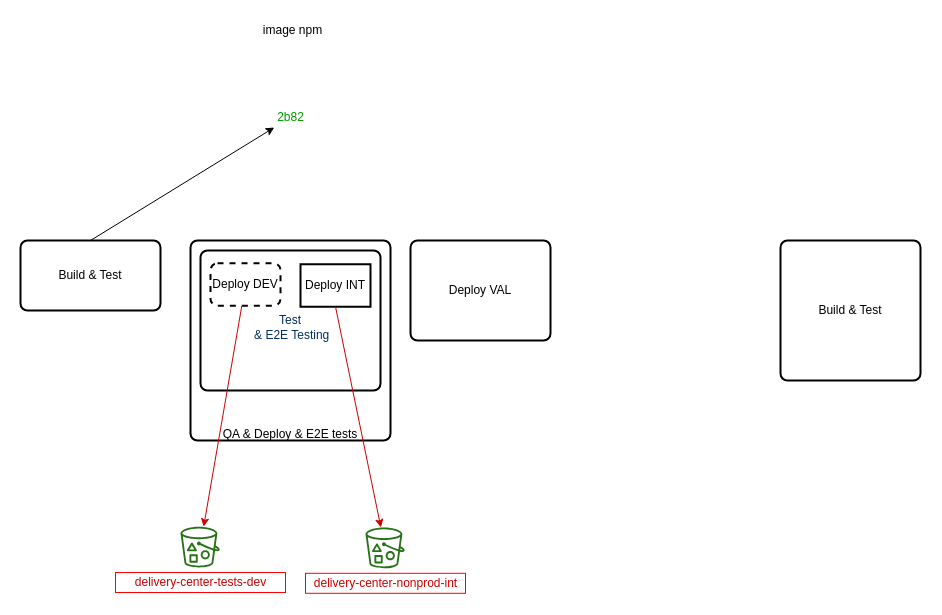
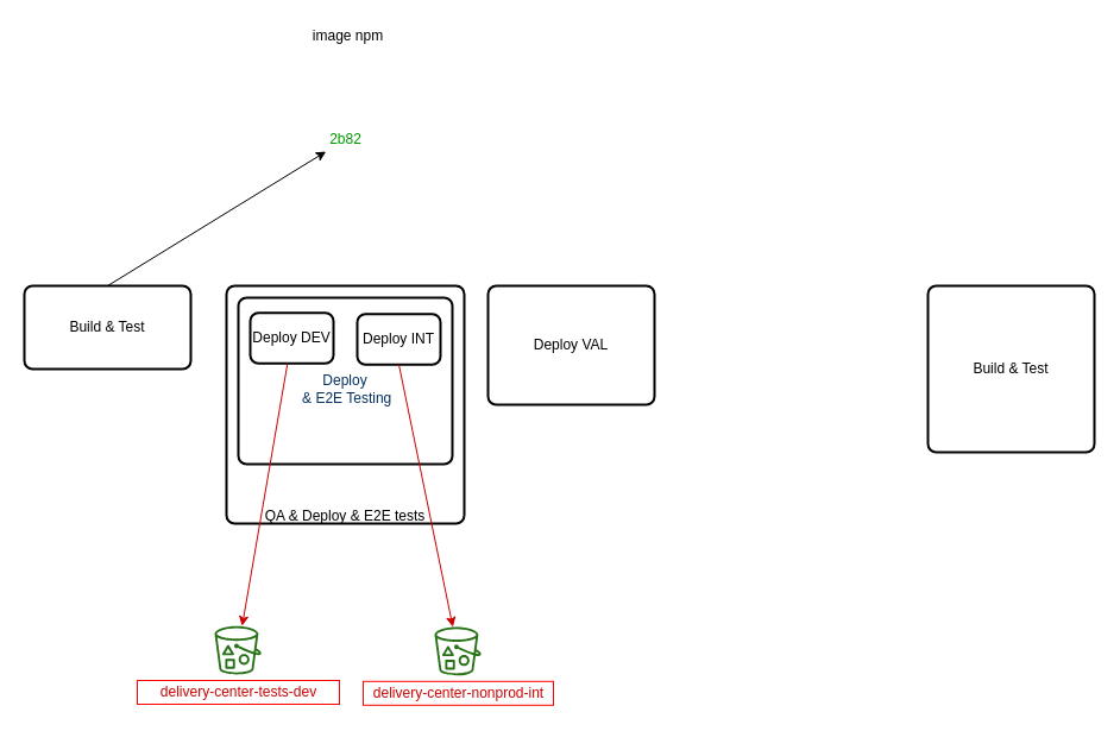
  <mxCell id="0" />
  <mxCell id="1" parent="0" />
  <mxCell id="2" value="Build &amp;amp; Test" style="rounded=1;whiteSpace=wrap;html=1;absoluteArcSize=1;arcSize=14;strokeWidth=2;" parent="1" vertex="1"><mxGeometry x="20" y="240" width="140" height="70" as="geometry" /></mxCell>
  <mxCell id="3" value="&lt;br&gt;&lt;br&gt;&lt;br&gt;&lt;br&gt;&lt;br&gt;&lt;br&gt;&lt;br&gt;&lt;br&gt;&lt;br&gt;&lt;br&gt;&lt;br&gt;&lt;br&gt;&lt;br&gt;QA &amp;amp; Deploy &amp;amp; E2E tests&lt;br&gt;" style="rounded=1;whiteSpace=wrap;html=1;absoluteArcSize=1;arcSize=14;strokeWidth=2;align=center;" parent="1" vertex="1"><mxGeometry x="190" y="240" width="200" height="200" as="geometry" /></mxCell>
  <mxCell id="4" value="Deploy VAL" style="rounded=1;whiteSpace=wrap;html=1;absoluteArcSize=1;arcSize=14;strokeWidth=2;" parent="1" vertex="1"><mxGeometry x="410" y="240" width="140" height="100" as="geometry" /></mxCell>
  <mxCell id="5" value="Build &amp;amp; Test" style="rounded=1;whiteSpace=wrap;html=1;absoluteArcSize=1;arcSize=14;strokeWidth=2;" parent="1" vertex="1"><mxGeometry x="780" y="240" width="140" height="140" as="geometry" /></mxCell>
  <mxCell id="6" value="" style="endArrow=classic;html=1;exitX=0.5;exitY=0;exitDx=0;exitDy=0;" parent="1" target="20" edge="1" source="2"><mxGeometry width="50" height="50" relative="1" as="geometry"><mxPoint x="110" y="240" as="sourcePoint" /><mxPoint x="274.964" y="130.29" as="targetPoint" /></mxGeometry></mxCell>
  <mxCell id="7" value="" style="endArrow=classic;html=1;exitX=0.5;exitY=0;exitDx=0;exitDy=0;" parent="1" source="22" target="23" edge="1"><mxGeometry width="50" height="50" relative="1" as="geometry"><mxPoint x="210" y="275" as="sourcePoint" /><mxPoint x="284.829" y="130.29" as="targetPoint" /></mxGeometry></mxCell>
  <mxCell id="8" value="" style="group;strokeColor=none;" parent="1" vertex="1" connectable="0"><mxGeometry x="115" y="526.2" width="170" height="65.8" as="geometry" /></mxCell>
  <mxCell id="9" value="" style="outlineConnect=0;fontColor=#232F3E;gradientColor=none;fillColor=#277116;strokeColor=#FF0000;dashed=0;verticalLabelPosition=bottom;verticalAlign=top;align=center;html=1;fontSize=12;fontStyle=0;aspect=fixed;pointerEvents=1;shape=mxgraph.aws4.bucket_with_objects;" parent="8" vertex="1"><mxGeometry x="65" width="39.23" height="40.8" as="geometry" /></mxCell>
  <mxCell id="10" value="&lt;font color=&quot;#cc0000&quot;&gt;delivery-center-tests-dev&lt;/font&gt;" style="text;html=1;align=center;verticalAlign=middle;resizable=0;points=[];autosize=1;strokeColor=#FF0000;" parent="8" vertex="1"><mxGeometry y="45.8" width="170" height="20" as="geometry" /></mxCell>
  <mxCell id="11" value="" style="group;strokeColor=none;" parent="1" vertex="1" connectable="0"><mxGeometry x="300" y="527" width="170" height="65.8" as="geometry" /></mxCell>
  <mxCell id="12" value="" style="outlineConnect=0;fontColor=#232F3E;gradientColor=none;fillColor=#277116;strokeColor=#FF0000;dashed=0;verticalLabelPosition=bottom;verticalAlign=top;align=center;html=1;fontSize=12;fontStyle=0;aspect=fixed;pointerEvents=1;shape=mxgraph.aws4.bucket_with_objects;" parent="11" vertex="1"><mxGeometry x="65" width="39.23" height="40.8" as="geometry" /></mxCell>
  <mxCell id="13" value="&lt;font color=&quot;#cc0000&quot;&gt;delivery-center-nonprod-int&lt;/font&gt;" style="text;html=1;align=center;verticalAlign=middle;resizable=0;points=[];autosize=1;strokeColor=#FF0000;" parent="11" vertex="1"><mxGeometry x="5" y="45.8" width="160" height="20" as="geometry" /></mxCell>
  <mxCell id="14" value="" style="group" parent="1" vertex="1" connectable="0"><mxGeometry x="260" y="40" width="66.5" height="90.29" as="geometry" /></mxCell>
  <mxCell id="15" value="" style="group" parent="14" vertex="1" connectable="0"><mxGeometry width="66.5" height="90.29" as="geometry" /></mxCell>
  <mxCell id="16" value="" style="shape=image;verticalLabelPosition=bottom;labelBackgroundColor=#ffffff;verticalAlign=top;aspect=fixed;imageAspect=0;image=https://cdn3.iconfinder.com/data/icons/social-media-2169/24/social_media_social_media_logo_docker-128.png;" parent="15" vertex="1"><mxGeometry x="19.75" y="13.16" width="25.5" height="25.5" as="geometry" /></mxCell>
  <mxCell id="17" value="" style="group" parent="15" vertex="1" connectable="0"><mxGeometry x="-3.5" y="-20" width="70" height="90.29" as="geometry" /></mxCell>
  <mxCell id="18" value="" style="shape=image;verticalLabelPosition=bottom;labelBackgroundColor=#ffffff;verticalAlign=top;aspect=fixed;imageAspect=0;image=https://www.jfrog.com/confluence/download/attachments/57477233/RTF4X?version=1&amp;modificationDate=1488889895000&amp;api=v2;" parent="17" vertex="1"><mxGeometry x="3.5" y="20" width="63" height="70.29" as="geometry" /></mxCell>
  <mxCell id="19" value="image npm" style="text;html=1;align=center;verticalAlign=middle;resizable=0;points=[];autosize=1;" parent="17" vertex="1"><mxGeometry width="70" height="20" as="geometry" /></mxCell>
  <mxCell id="20" value="&lt;font color=&quot;#009900&quot;&gt;2b82&lt;/font&gt;" style="text;html=1;align=center;verticalAlign=middle;resizable=0;points=[];autosize=1;" parent="14" vertex="1"><mxGeometry x="10" y="67" width="40" height="20" as="geometry" /></mxCell>
- <mxCell id="21" value="&lt;span style=&quot;color: rgb(3 , 47 , 98) ; font-family: , &amp;#34;consolas&amp;#34; , &amp;#34;liberation mono&amp;#34; , &amp;#34;menlo&amp;#34; , &amp;#34;courier&amp;#34; , monospace ; white-space: pre ; background-color: rgb(255 , 255 , 255)&quot;&gt;&lt;br/&gt;Test&lt;br&gt; &amp;amp; E2E Testing&lt;/span&gt;" style="rounded=1;whiteSpace=wrap;html=1;absoluteArcSize=1;arcSize=14;strokeWidth=2;" vertex="1" parent="1"><mxGeometry x="200" y="250" width="180" height="140" as="geometry" /></mxCell>
- <mxCell id="22" value="Deploy DEV" style="rounded=1;whiteSpace=wrap;html=1;absoluteArcSize=1;arcSize=14;strokeWidth=2;dashed=1;" parent="1" vertex="1"><mxGeometry x="210" y="262.75" width="70" height="42.5" as="geometry" /></mxCell>
- <mxCell id="23" value="Deploy INT" style="whiteSpace=wrap;html=1;absoluteArcSize=1;arcSize=14;strokeWidth=2;rounded=0;" parent="1" vertex="1"><mxGeometry x="300" y="263.75" width="70" height="42.5" as="geometry" /></mxCell>
+ <mxCell id="21" value="&lt;span style=&quot;color: rgb(3 , 47 , 98) ; font-family: , &amp;#34;consolas&amp;#34; , &amp;#34;liberation mono&amp;#34; , &amp;#34;menlo&amp;#34; , &amp;#34;courier&amp;#34; , monospace ; white-space: pre ; background-color: rgb(255 , 255 , 255)&quot;&gt;&lt;br/&gt;Deploy&lt;br&gt; &amp;amp; E2E Testing&lt;/span&gt;" style="rounded=1;whiteSpace=wrap;html=1;absoluteArcSize=1;arcSize=14;strokeWidth=2;" vertex="1" parent="1"><mxGeometry x="200" y="250" width="180" height="140" as="geometry" /></mxCell>
+ <mxCell id="22" value="Deploy DEV" style="rounded=1;whiteSpace=wrap;html=1;absoluteArcSize=1;arcSize=14;strokeWidth=2;" parent="1" vertex="1"><mxGeometry x="210" y="262.75" width="70" height="42.5" as="geometry" /></mxCell>
+ <mxCell id="23" value="Deploy INT" style="rounded=1;whiteSpace=wrap;html=1;absoluteArcSize=1;arcSize=14;strokeWidth=2;" parent="1" vertex="1"><mxGeometry x="300" y="263.75" width="70" height="42.5" as="geometry" /></mxCell>
  <mxCell id="24" value="" style="endArrow=classic;html=1;fillColor=#CC0000;strokeColor=#CC0000;" parent="1" source="22" target="9" edge="1"><mxGeometry width="50" height="50" relative="1" as="geometry"><mxPoint x="40" y="660" as="sourcePoint" /><mxPoint x="90" y="610" as="targetPoint" /></mxGeometry></mxCell>
  <mxCell id="25" value="" style="endArrow=classic;html=1;exitX=0.5;exitY=1;exitDx=0;exitDy=0;fillColor=#CC0000;strokeColor=#CC0000;" parent="1" source="23" target="12" edge="1"><mxGeometry width="50" height="50" relative="1" as="geometry"><mxPoint x="251.449" y="306.25" as="sourcePoint" /><mxPoint x="213.017" y="536.24" as="targetPoint" /></mxGeometry></mxCell>
